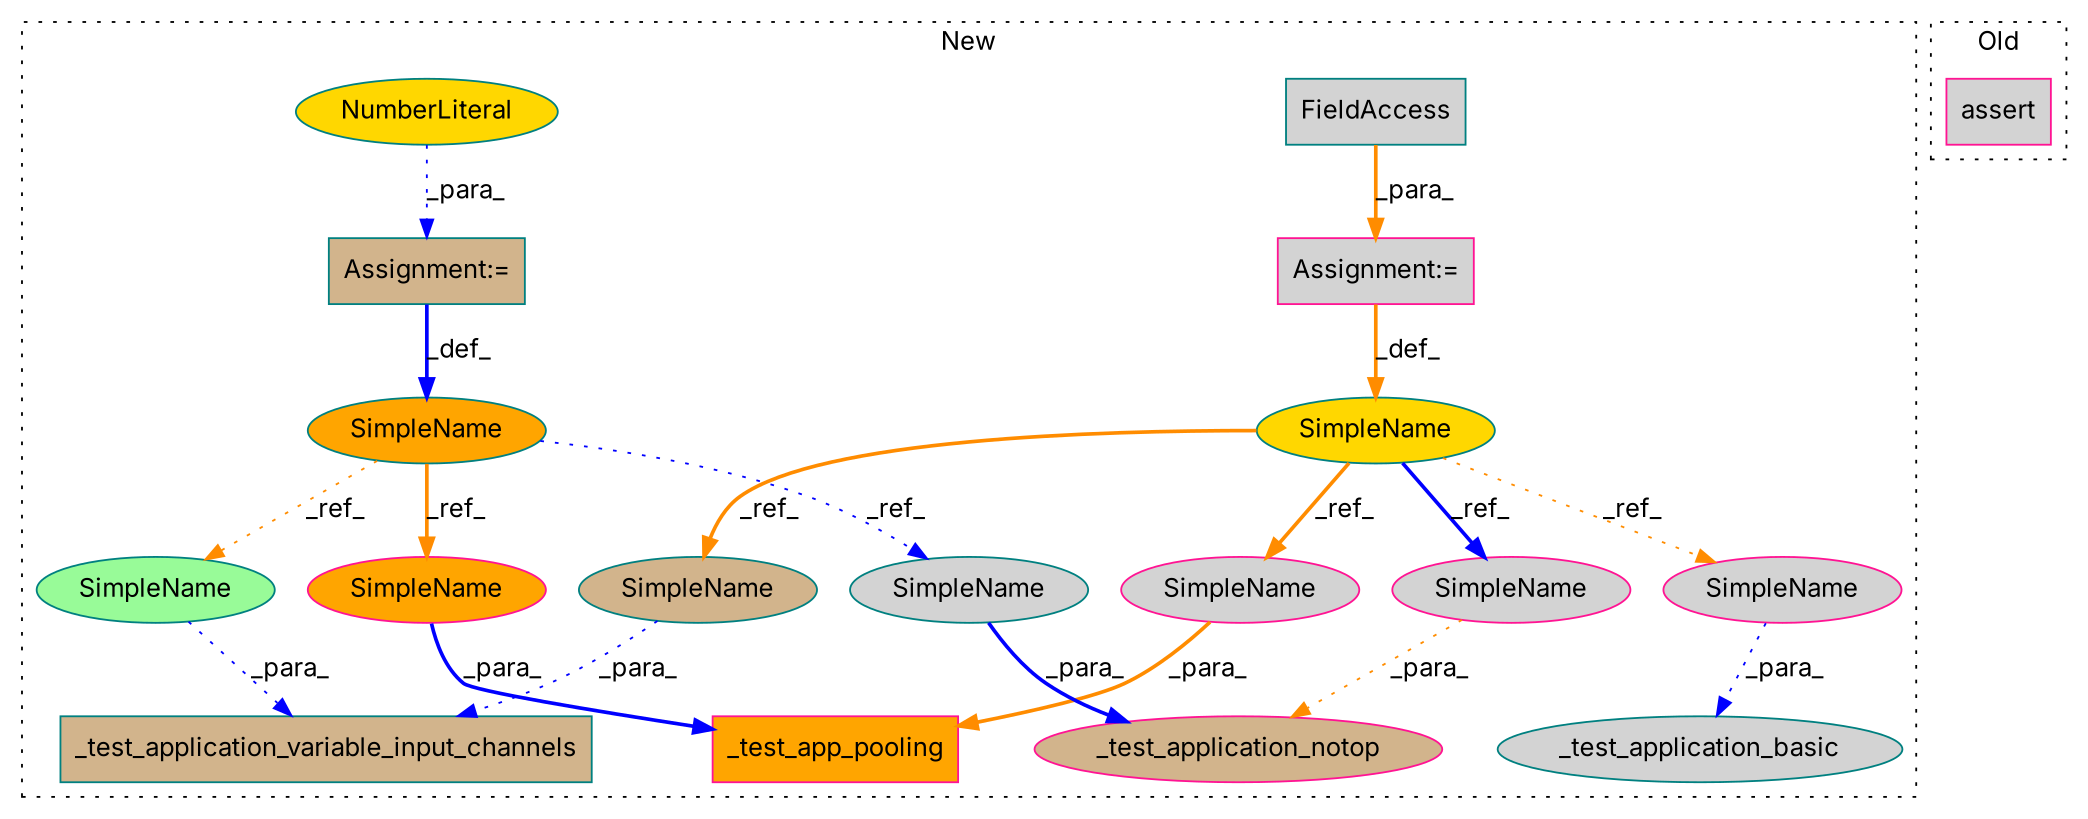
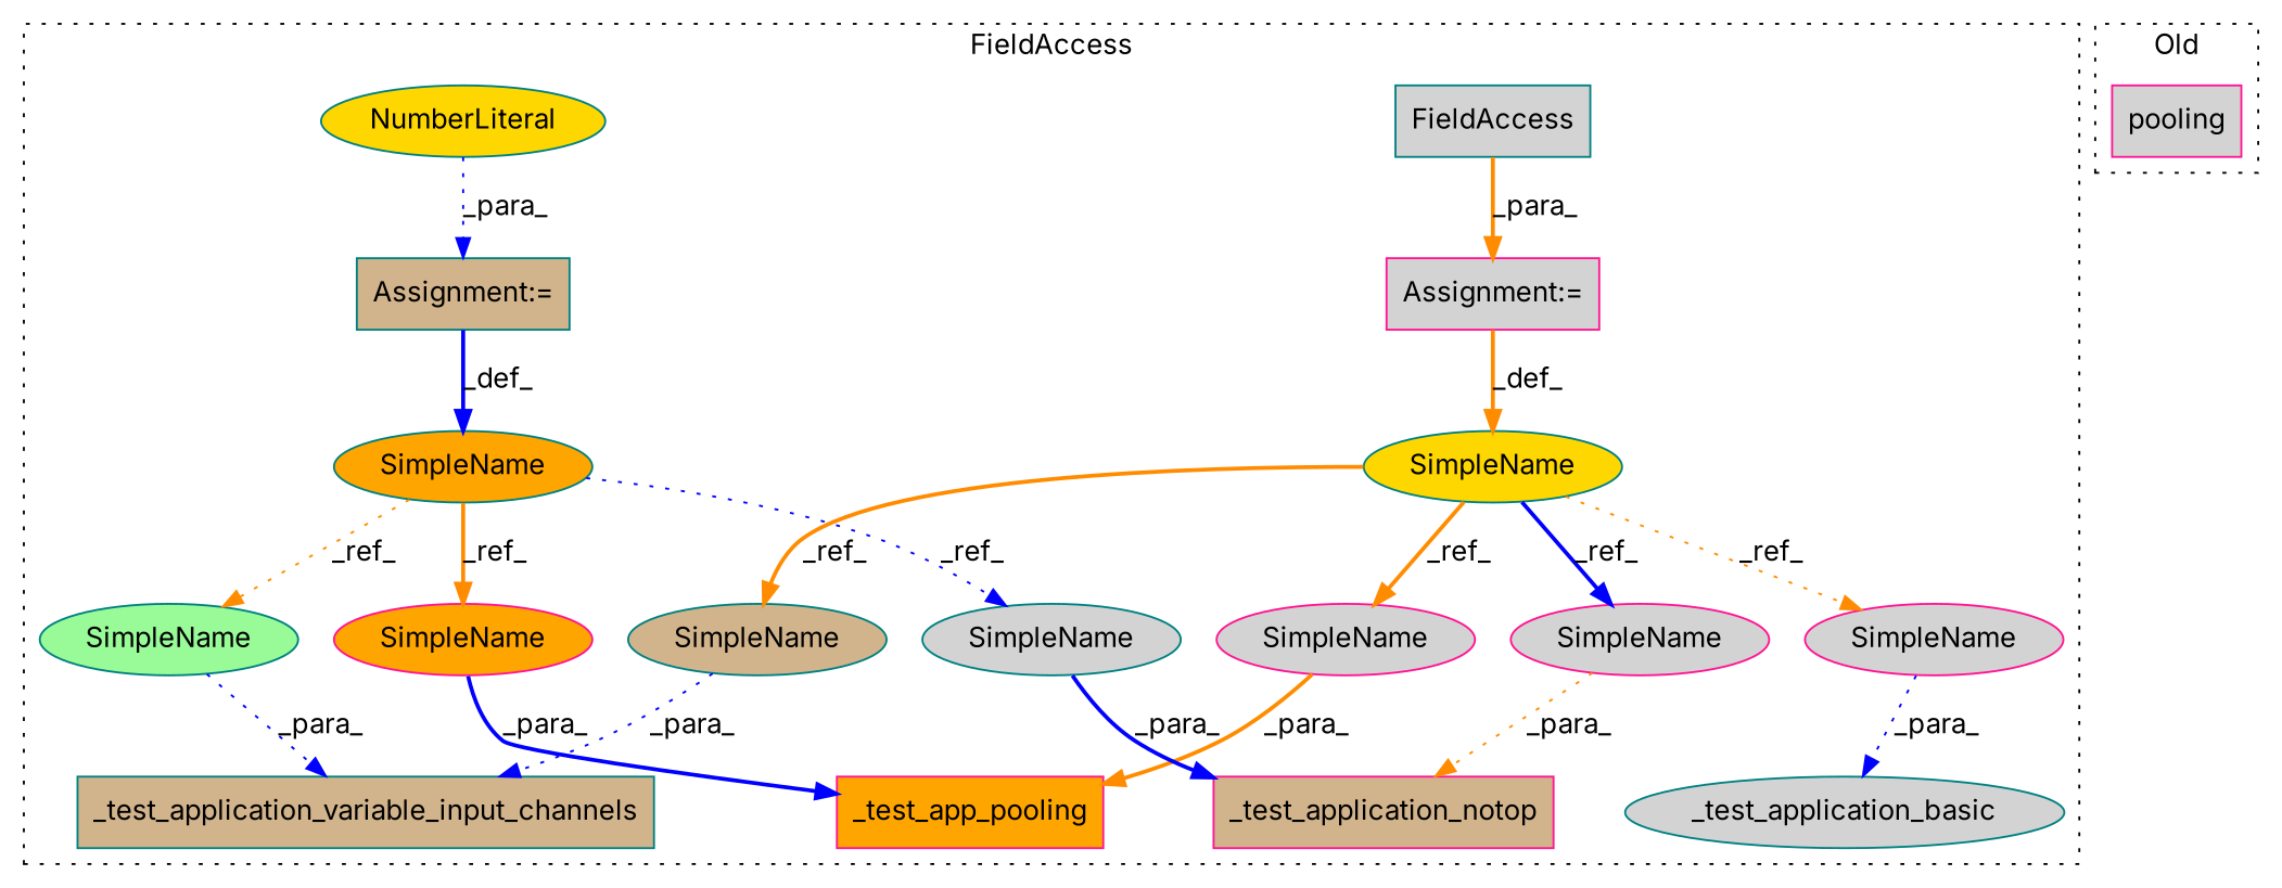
  digraph {
    fontname=Inter
    node [a=42 color=teal fillcolor=lightgrey fontname=Inter l=3 shape=ellipse style=filled]
    edge [color=darkorange fontname=Inter style=bold]
-   n1 [a=32 color=deeppink fillcolor=tan l="24,1" label=_test_application_notop s="5247,5283"]
+   n1 [a=32 color=deeppink fillcolor=tan l="24,1" label=_test_application_notop s="5247,5283" shape=box]
    n2 [fillcolor=gold label=SimpleName s=5162]
    n3 [a=32 color=deeppink fillcolor=orange l="18,1" label=_test_app_pooling s="5351,5381" shape=box]
    n4 [a=32 l="24,1" label=_test_application_basic s="5213,5240"]
    n5 [fillcolor=orange l=8 label=SimpleName s=5194]
    n6 [a=7 color=deeppink l=1 label="Assignment:=" s=5165 shape=box]
    n7 [a=22 l=22 label=FieldAccess s=5166 shape=box]
    n8 [a=7 fillcolor=tan l=1 label="Assignment:=" s=5202 shape=box]
    n9 [a=34 fillcolor=gold l=4 label=NumberLiteral s=5203]
    n10 [a=32 fillcolor=tan l="42,1" label=_test_application_variable_input_channels s="5290,5344" shape=box]
    n11 [color=deeppink label=SimpleName s=5369]
    n12 [color=deeppink label=SimpleName s=5237]
    n13 [color=deeppink label=SimpleName s=5271]
    n14 [fillcolor=tan label=SimpleName s=5332]
    n15 [color=deeppink fillcolor=orange l=8 label=SimpleName s=5373]
    n16 [fillcolor=palegreen l=8 label=SimpleName s=5336]
    n17 [l=8 label=SimpleName s=5275]
-   n18 [a=6 color=deeppink l=7 label=assert s=11189 shape=box]
+   n18 [a=6 color=deeppink l=7 label=pooling s=11189 shape=box]
    subgraph cluster_1 {
-     label=New
+     label=FieldAccess
      style=dotted
      n1
      n2
      n3
      n4
      n5
      n6
      n7
      n8
      n9
      n10
      n11
      n12
      n13
      n14
      n15
      n16
      n17
    }
    subgraph cluster_2 {
      label=Old
      style=dotted
      n18
    }
    n2 -> n11 [label=_ref_]
    n2 -> n12 [label=_ref_ style=dotted]
    n2 -> n13 [color=blue label=_ref_]
    n2 -> n14 [label=_ref_]
    n5 -> n15 [label=_ref_]
    n5 -> n16 [label=_ref_ style=dotted]
    n5 -> n17 [color=blue label=_ref_ style=dotted]
    n6 -> n2 [label=_def_]
    n7 -> n6 [label=_para_]
    n8 -> n5 [color=blue label=_def_]
    n9 -> n8 [color=blue label=_para_ style=dotted]
    n11 -> n3 [label=_para_]
    n12 -> n4 [color=blue label=_para_ style=dotted]
    n13 -> n1 [label=_para_ style=dotted]
    n14 -> n10 [color=blue label=_para_ style=dotted]
    n15 -> n3 [color=blue label=_para_]
    n16 -> n10 [color=blue label=_para_ style=dotted]
    n17 -> n1 [color=blue label=_para_]
  }
